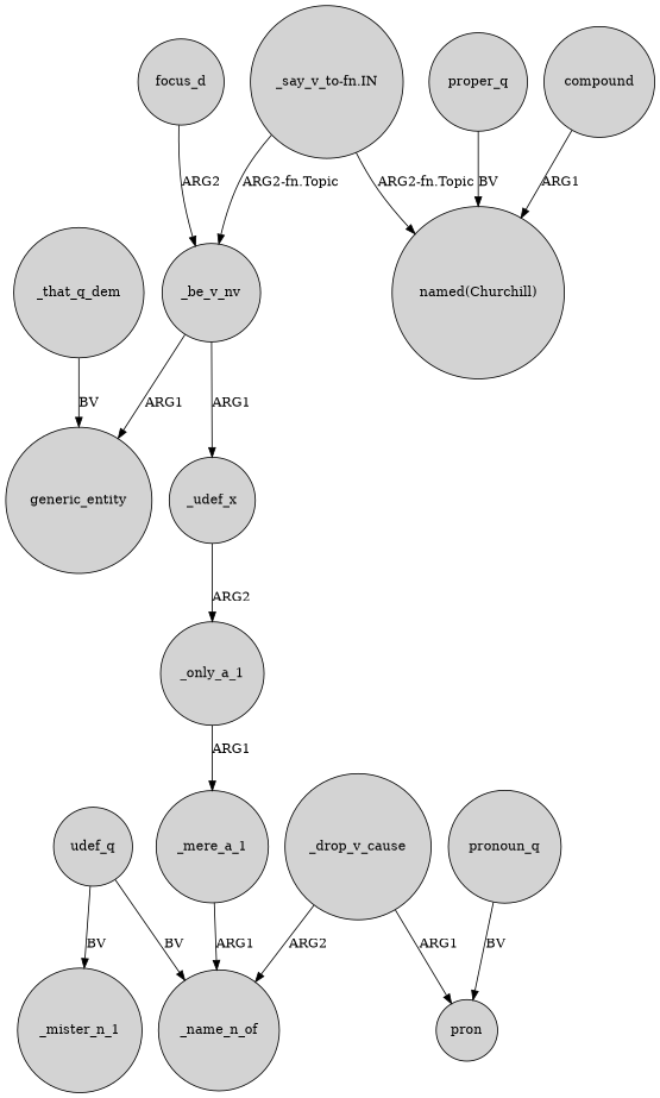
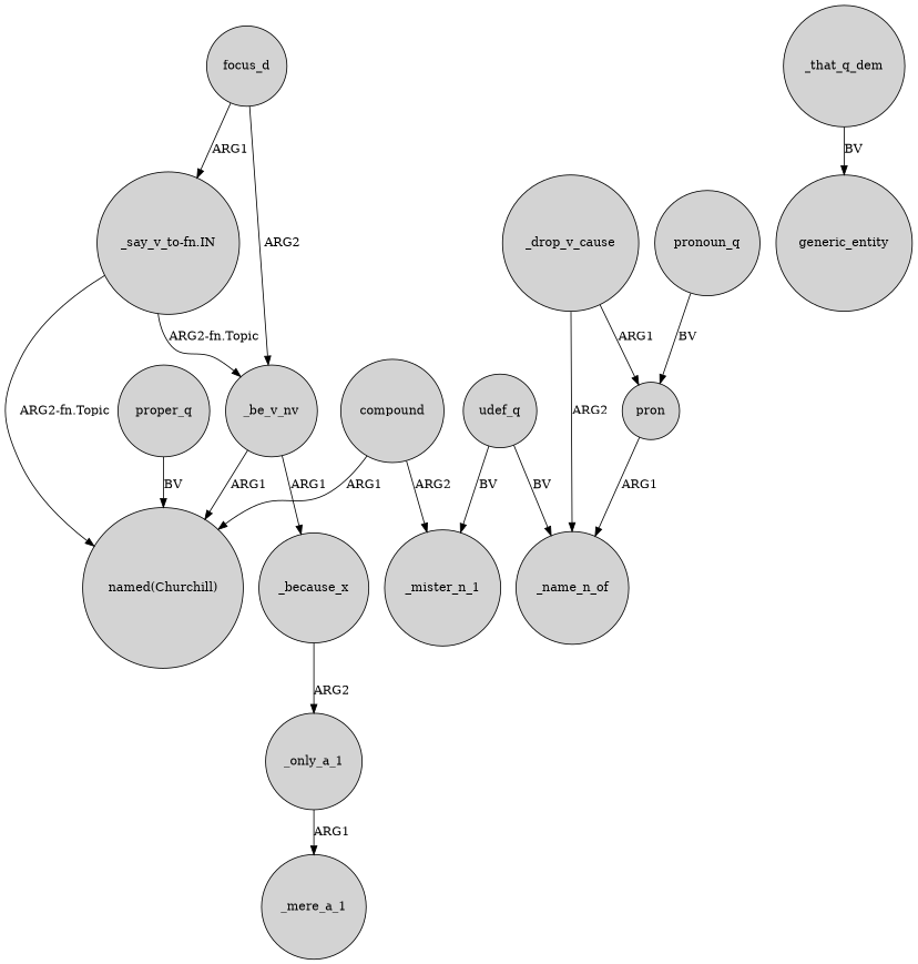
  digraph {
    node [shape=circle style=filled]
    udef_q
    _mister_n_1
    _name_n_of
    "_say_v_to-fn.IN"
    "named(Churchill)"
    _be_v_nv
-   _because_x [label=_udef_x]
+   _because_x
    generic_entity
    _only_a_1
    _mere_a_1
    _drop_v_cause
    pron
    focus_d
    _that_q_dem
    compound
    proper_q
    pronoun_q
    udef_q -> _mister_n_1 [label=BV]
    udef_q -> _name_n_of [label=BV]
    "_say_v_to-fn.IN" -> "named(Churchill)" [label="ARG2-fn.Topic"]
    "_say_v_to-fn.IN" -> _be_v_nv [label="ARG2-fn.Topic"]
    _be_v_nv -> _because_x [label=ARG1]
-   _be_v_nv -> generic_entity [label=ARG1]
+   _be_v_nv -> "named(Churchill)" [label=ARG1]
    _because_x -> _only_a_1 [label=ARG2]
    _only_a_1 -> _mere_a_1 [label=ARG1]
-   _mere_a_1 -> _name_n_of [label=ARG1]
+   pron -> _name_n_of [label=ARG1]
    _drop_v_cause -> _name_n_of [label=ARG2]
    _drop_v_cause -> pron [label=ARG1]
+   focus_d -> "_say_v_to-fn.IN" [label=ARG1]
    focus_d -> _be_v_nv [label=ARG2]
    _that_q_dem -> generic_entity [label=BV]
+   compound -> _mister_n_1 [label=ARG2]
    compound -> "named(Churchill)" [label=ARG1]
    proper_q -> "named(Churchill)" [label=BV]
    pronoun_q -> pron [label=BV]
  }
